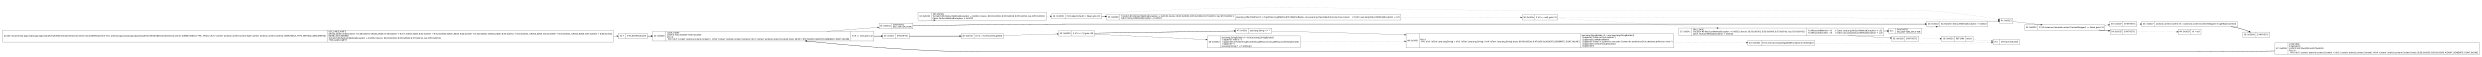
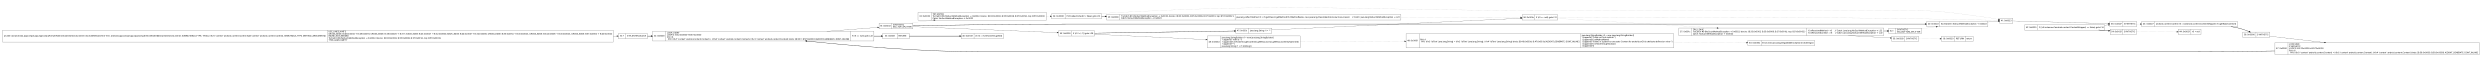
  digraph {
    fontname=Inter
    rankdir=LR
    node [fontname=Inter shape=record]
    edge [fontname=Inter style=dotted]
    n1 [label="{30\:\ ?|MTH_ENTER_BLOCK\l}"]
    n2 [label="{32\:\ 0x0000|LOOP_START\lLOOP:0: B:32:0x0000\-\>B:57:0x0000\lPHI: r6 \l  PHI: (r6v1 'context' android.content.Context) = (r6v0 'context' android.content.Context), (r6v3 'context' android.content.Context) binds: [B:30:?, B:57:0x0000] A[DONT_GENERATE, DONT_INLINE]\l|if (r6 == null) goto L22\l}"]
    n3 [label="{51\:\ 0x0002|SYNTHETIC\lEXC_TOP_SPLITTER\l}"]
-   n4 [label="{53\:\ 0x0031|SYNTHETIC\l}"]
+   n4 [label="{53\:\ 0x0031|RETURN\l}"]
    n5 [label="{33\:\ 0x0002|TRY_ENTER\lTryCatch #0 \{NoSuchMethodException \-\> 0x0022, blocks: (B:33:0x0002, B:35:0x0008, B:37:0x001c), top: B:51:0x0002 \}\lCatch: NoSuchMethodException \-\> 0x0022\l}"]
    n6 [label="{40\:\ 0x0022|ExcHandler: NoSuchMethodException \-\> 0x0022\l}"]
    n7 [label="{45\:\ 0x0031|int r0 = r5.mHostView.getId()\l}"]
    n8 [label="{34\:\ 0x0006|if (r6.isRestricted() != false) goto L12\l}"]
    n9 [label="{41\:\ 0x0023}"]
    n10 [label="{35\:\ 0x0008|TryCatch #0 \{NoSuchMethodException \-\> 0x0022, blocks: (B:33:0x0002, B:35:0x0008, B:37:0x001c), top: B:51:0x0002 \}\lCatch: NoSuchMethodException \-\> 0x0022\l|java.lang.reflect.Method r0 = r6.getClass().getMethod(r5.mMethodName, new java.lang.Class[]\{android.view.View.class\})     \/\/ Catch: java.lang.NoSuchMethodException \-\> L22\l}"]
    n11 [label="{36\:\ 0x001a|if (r0 == null) goto L12\l}"]
    n12 [label="{42\:\ 0x0025|if ((r6 instanceof android.content.ContextWrapper) == false) goto L14\l}"]
    n13 [label="{37\:\ 0x001c|TRY_LEAVE\lTryCatch #0 \{NoSuchMethodException \-\> 0x0022, blocks: (B:33:0x0002, B:35:0x0008, B:37:0x001c), top: B:51:0x0002 \}\lCatch: NoSuchMethodException \-\> 0x0022\l|r5.mResolvedMethod = r0     \/\/ Catch: java.lang.NoSuchMethodException \-\> L22\lr5.mResolvedContext = r6     \/\/ Catch: java.lang.NoSuchMethodException \-\> L22\l}"]
    n14 [label="{52\:\ ?|SYNTHETIC\lEXC_BOTTOM_SPLITTER\l}"]
    n15 [label="{55\:\ 0x0020|SYNTHETIC\l}"]
    n16 [label="{38\:\ 0x0020|RETURN\l|return\l}"]
-   n17 [label="{31\:\ ?|MTH_EXIT_BLOCK\l}"]
    n18 [label="{54\:\ 0x002f|SYNTHETIC\l}"]
    n19 [label="{56\:\ 0x0027|SYNTHETIC\l}"]
    n20 [label="{44\:\ 0x002f|r6 = null\l}"]
    n21 [label="{43\:\ 0x0027|android.content.Context r6 = ((android.content.ContextWrapper) r6).getBaseContext()\l}"]
    n22 [label="{57\:\ 0x0000|LOOP_END\lSYNTHETIC\lLOOP:0: B:32:0x0000\-\>B:57:0x0000\lPHI: r6 \l  PHI: (r6v3 'context' android.content.Context) = (r6v2 'context' android.content.Context), (r6v4 'context' android.content.Context) binds: [B:59:0x0000, B:58:0x0000] A[DONT_GENERATE, DONT_INLINE]\l}"]
    n23 [label="{59\:\ 0x0000|SYNTHETIC\l}"]
    n24 [label="{46\:\ 0x0038|if (r0 != (\-1)) goto L28\l}"]
    n25 [label="{47\:\ 0x003a|java.lang.String r1 = \"\"\l}"]
    n26 [label="{48\:\ 0x003d|java.lang.StringBuilder r1 = new java.lang.StringBuilder()\lr1.append(\" with id '\")\lr1.append(r5.mHostView.getContext().getResources().getResourceEntryName(r0))\lr1.append(\"'\")\ljava.lang.String r1 = r1.toString()\l}"]
    n27 [label="{49\:\ 0x0061|PHI: r1 \l  PHI: (r1v3 'idText' java.lang.String) = (r1v2 'idText' java.lang.String), (r1v4 'idText' java.lang.String) binds: [B:48:0x003d, B:47:0x003a] A[DONT_GENERATE, DONT_INLINE]\l|java.lang.StringBuilder r3 = new java.lang.StringBuilder()\lr3.append(\"Could not find method \")\lr3.append(r5.mMethodName)\lr3.append(\"(View) in a parent or ancestor Context for android:onClick attribute defined on view \")\lr3.append(r5.mHostView.getClass())\lr3.append(r1)\l}"]
    n28 [label="{50\:\ 0x008b|throw new java.lang.IllegalStateException(r3.toString())\l}"]
    n29 [label="{private void androidx.appcompat.app.AppCompatViewInflater.DeclaredOnClickListener.resolveMethod((r5v0 'this' androidx.appcompat.app.AppCompatViewInflater$DeclaredOnClickListener A[IMMUTABLE_TYPE, THIS]), (r6v0 'context' android.content.Context A[D('context' android.content.Context), IMMUTABLE_TYPE, METHOD_ARGUMENT]))  | USE_LINES_HINTS\lCROSS_EDGE: B:48:0x003d \-\> B:49:0x0061, CROSS_EDGE: B:38:0x0020 \-\> B:31:?, BACK_EDGE: B:43:0x0027 \-\> B:32:0x0000, BACK_EDGE: B:44:0x002f \-\> B:32:0x0000, CROSS_EDGE: B:36:0x001a \-\> B:41:0x0023, CROSS_EDGE: B:34:0x0006 \-\> B:41:0x0023, CROSS_EDGE: B:51:0x0002 \-\> B:40:0x0022\lINLINE_NOT_NEEDED\lTryCatch #0 \{NoSuchMethodException \-\> 0x0022, blocks: (B:33:0x0002, B:35:0x0008, B:37:0x001c), top: B:51:0x0002 \}\lTYPE_VARS: EMPTY\l}"]
    n1 -> n2 [style=bold]
    n2 -> n3 [style=solid]
    n2 -> n4 [style=bold]
    n3 -> n5
    n3 -> n6 [style=bold]
    n4 -> n7 [style=bold]
    n5 -> n8
    n6 -> n9 [style=solid]
-   n7 -> n24 [style=solid]
+   n3 -> n24 [style=solid]
    n8 -> n9
    n8 -> n10 [style=bold]
-   n9 -> n12 [style=solid]
+   n9 -> n19 [style=solid]
    n10 -> n11
    n11 -> n9
    n11 -> n13
    n12 -> n18 [style=bold]
    n12 -> n19 [style=solid]
    n13 -> n14 [style=bold]
    n13 -> n15 [style=solid]
    n14 -> n6
    n15 -> n16
-   n16 -> n17
    n18 -> n20
    n19 -> n21
    n21 -> n23 [style=bold]
    n22 -> n2 [style=bold]
+   n23 -> n22 [style=solid]
    n24 -> n25 [style=bold]
    n24 -> n26 [style=solid]
-   n25 -> n27 [style=solid]
+   n25 -> n11 [style=solid]
    n26 -> n27
    n27 -> n28
-   n28 -> n17
    n29 -> n1 [style=solid]
  }
